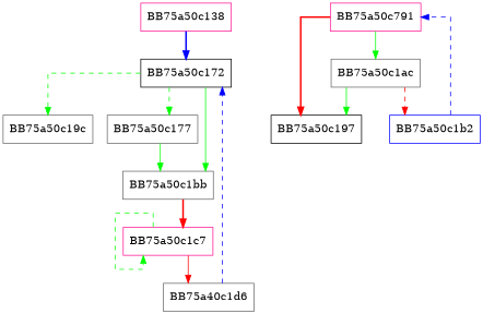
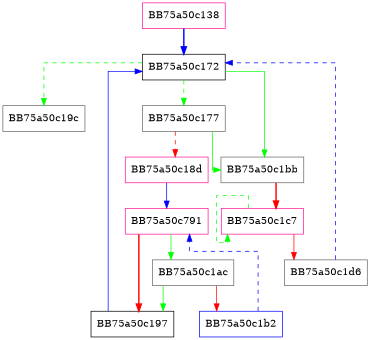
  digraph {
    splines=ortho
    node [color=gray40 shape=box]
    edge [color=green style=solid]
    BB75a50c138 [color=deeppink]
    BB75a50c172 [color=black]
    BB75a50c19c
    BB75a50c177
    BB75a50c1bb
+   BB75a50c18d [color=deeppink]
    BB75a50c1c7 [color=deeppink]
    n8 [color=deeppink label=BB75a50c791]
-   BB75a50c1d6 [label=BB75a40c1d6]
+   BB75a50c1d6
    BB75a50c1ac
    BB75a50c197 [color=black]
    BB75a50c1b2 [color=blue]
    BB75a50c138 -> BB75a50c172 [color=blue style=bold]
    BB75a50c172 -> BB75a50c19c [style=dashed]
    BB75a50c172 -> BB75a50c177 [style=dashed]
    BB75a50c172 -> BB75a50c1bb
    BB75a50c177 -> BB75a50c1bb
+   BB75a50c177 -> BB75a50c18d [color=red style=dashed]
    BB75a50c1bb -> BB75a50c1c7 [color=red style=bold]
+   BB75a50c18d -> n8 [color=blue]
    BB75a50c1c7 -> BB75a50c1c7 [style=dashed]
    BB75a50c1c7 -> BB75a50c1d6 [color=red]
    n8 -> BB75a50c1ac
    n8 -> BB75a50c197 [color=red style=bold]
    BB75a50c1d6 -> BB75a50c172 [color=blue style=dashed]
    BB75a50c1ac -> BB75a50c197
-   BB75a50c1ac -> BB75a50c1b2 [color=red style=dashed]
+   BB75a50c1ac -> BB75a50c1b2 [color=red]
+   BB75a50c197 -> BB75a50c172 [color=blue]
    BB75a50c1b2 -> n8 [color=blue style=dashed]
  }
